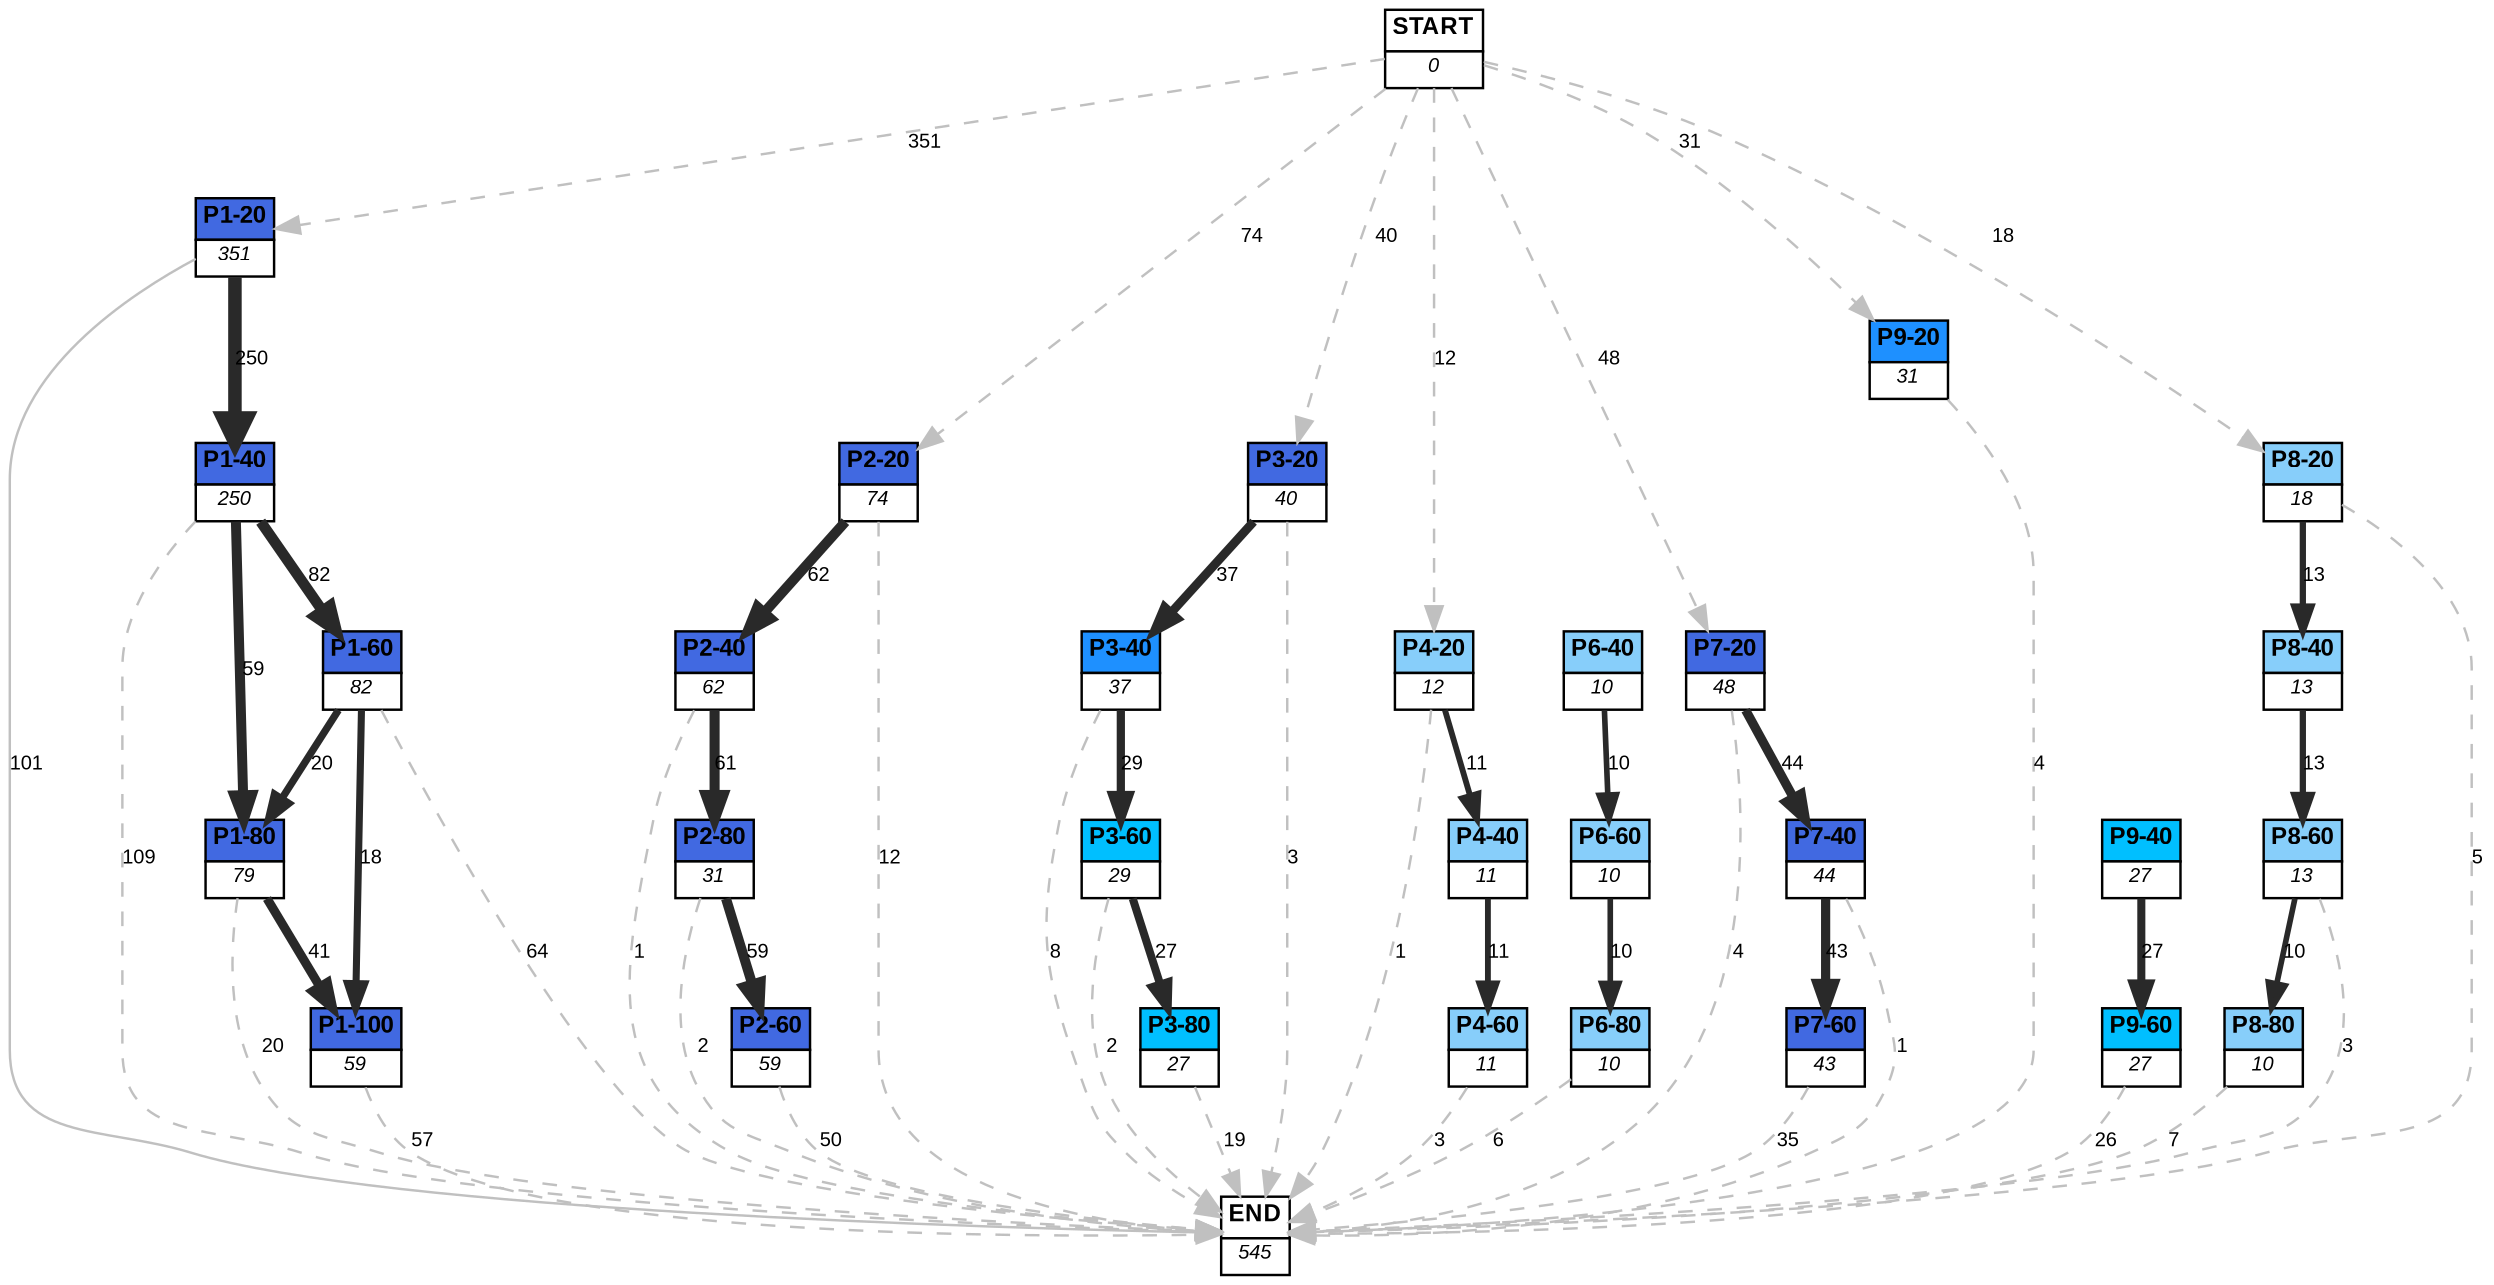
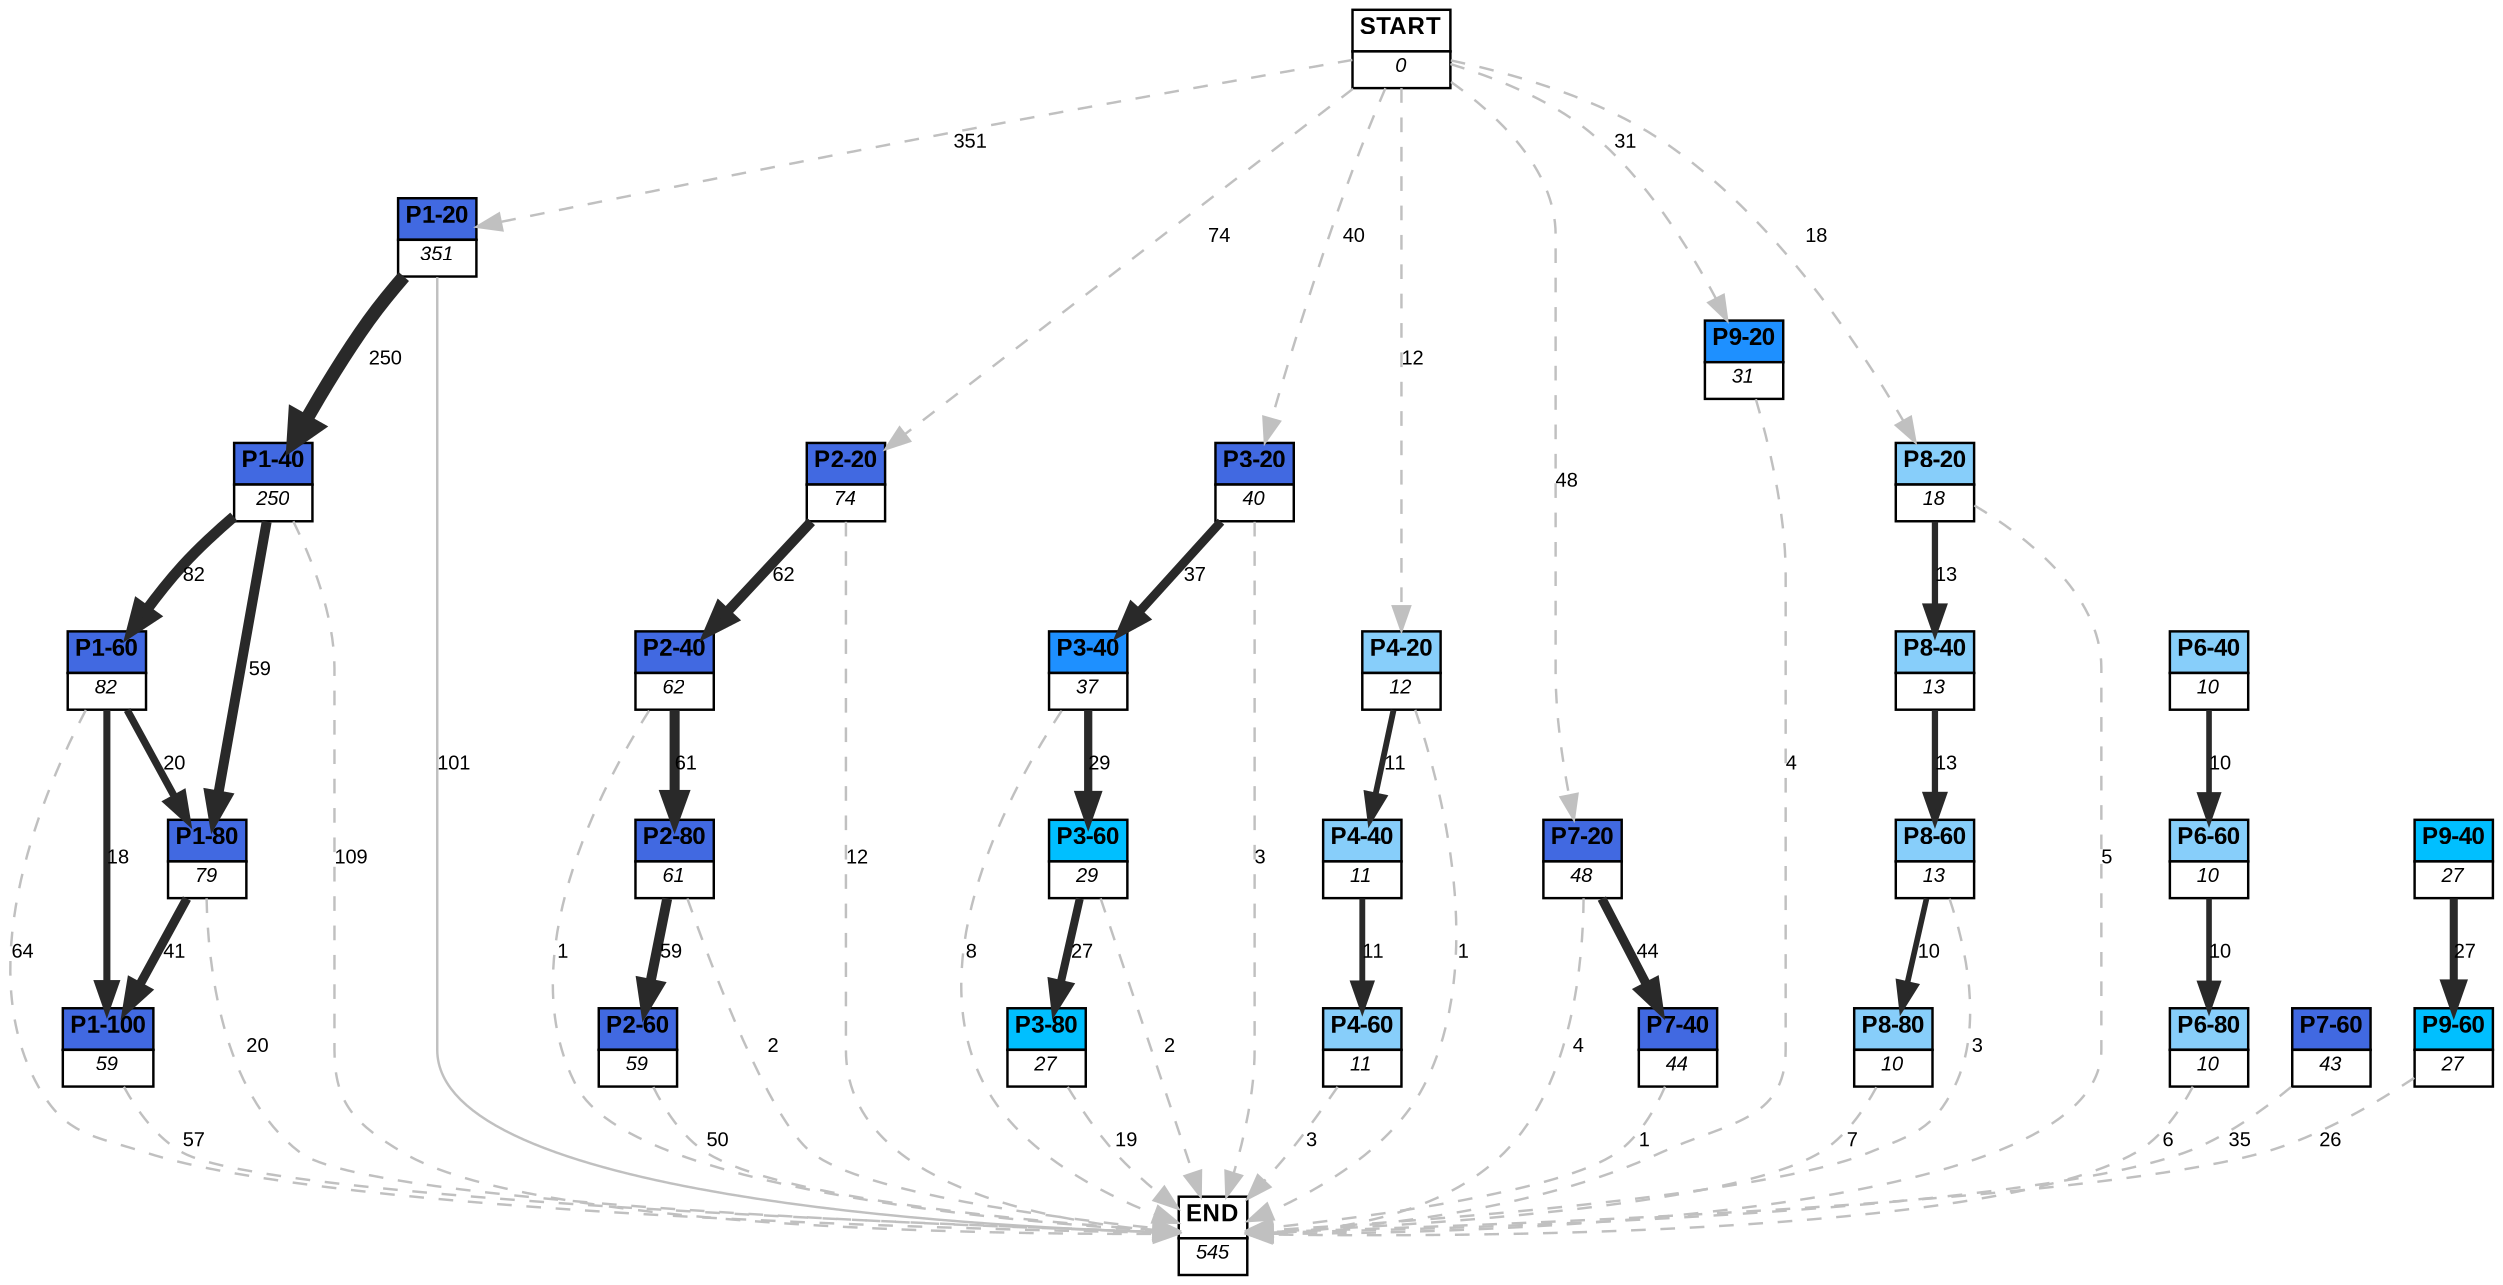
  digraph {
    node [shape=plain]
    edge [color=grey fontname=Arial fontsize=8 labelfloat=false style=dashed]
    n1 [label=<<table border="0" cellborder="1" cellspacing="0"><tr><td bgcolor="royalblue"><FONT face="Arial" POINT-SIZE="10"><b>P1-20</b></FONT></td></tr><tr><td bgcolor="white"><FONT face="Arial" POINT-SIZE="8"><i>351</i></FONT></td></tr></table>>]
    n2 [label=<<table border="0" cellborder="1" cellspacing="0"><tr><td bgcolor="royalblue"><FONT face="Arial" POINT-SIZE="10"><b>P1-40</b></FONT></td></tr><tr><td bgcolor="white"><FONT face="Arial" POINT-SIZE="8"><i>250</i></FONT></td></tr></table>>]
    n3 [label=<<table border="0" cellborder="1" cellspacing="0"><tr><td bgcolor="white"><FONT face="Arial" POINT-SIZE="10"><b>END</b></FONT></td></tr><tr><td bgcolor="white"><FONT face="Arial" POINT-SIZE="8"><i>545</i></FONT></td></tr></table>>]
    n4 [label=<<table border="0" cellborder="1" cellspacing="0"><tr><td bgcolor="royalblue"><FONT face="Arial" POINT-SIZE="10"><b>P1-60</b></FONT></td></tr><tr><td bgcolor="white"><FONT face="Arial" POINT-SIZE="8"><i>82</i></FONT></td></tr></table>>]
    n5 [label=<<table border="0" cellborder="1" cellspacing="0"><tr><td bgcolor="royalblue"><FONT face="Arial" POINT-SIZE="10"><b>P1-80</b></FONT></td></tr><tr><td bgcolor="white"><FONT face="Arial" POINT-SIZE="8"><i>79</i></FONT></td></tr></table>>]
    n6 [label=<<table border="0" cellborder="1" cellspacing="0"><tr><td bgcolor="royalblue"><FONT face="Arial" POINT-SIZE="10"><b>P1-100</b></FONT></td></tr><tr><td bgcolor="white"><FONT face="Arial" POINT-SIZE="8"><i>59</i></FONT></td></tr></table>>]
    n7 [label=<<table border="0" cellborder="1" cellspacing="0"><tr><td bgcolor="royalblue"><FONT face="Arial" POINT-SIZE="10"><b>P2-20</b></FONT></td></tr><tr><td bgcolor="white"><FONT face="Arial" POINT-SIZE="8"><i>74</i></FONT></td></tr></table>>]
    n8 [label=<<table border="0" cellborder="1" cellspacing="0"><tr><td bgcolor="royalblue"><FONT face="Arial" POINT-SIZE="10"><b>P2-40</b></FONT></td></tr><tr><td bgcolor="white"><FONT face="Arial" POINT-SIZE="8"><i>62</i></FONT></td></tr></table>>]
-   n9 [label=<<table border="0" cellborder="1" cellspacing="0"><tr><td bgcolor="royalblue"><FONT face="Arial" POINT-SIZE="10"><b>P2-80</b></FONT></td></tr><tr><td bgcolor="white"><FONT face="Arial" POINT-SIZE="8"><i>31</i></FONT></td></tr></table>>]
+   n9 [label=<<table border="0" cellborder="1" cellspacing="0"><tr><td bgcolor="royalblue"><FONT face="Arial" POINT-SIZE="10"><b>P2-80</b></FONT></td></tr><tr><td bgcolor="white"><FONT face="Arial" POINT-SIZE="8"><i>61</i></FONT></td></tr></table>>]
    n10 [label=<<table border="0" cellborder="1" cellspacing="0"><tr><td bgcolor="royalblue"><FONT face="Arial" POINT-SIZE="10"><b>P2-60</b></FONT></td></tr><tr><td bgcolor="white"><FONT face="Arial" POINT-SIZE="8"><i>59</i></FONT></td></tr></table>>]
    n11 [label=<<table border="0" cellborder="1" cellspacing="0"><tr><td bgcolor="royalblue"><FONT face="Arial" POINT-SIZE="10"><b>P3-20</b></FONT></td></tr><tr><td bgcolor="white"><FONT face="Arial" POINT-SIZE="8"><i>40</i></FONT></td></tr></table>>]
    n12 [label=<<table border="0" cellborder="1" cellspacing="0"><tr><td bgcolor="dodgerblue"><FONT face="Arial" POINT-SIZE="10"><b>P3-40</b></FONT></td></tr><tr><td bgcolor="white"><FONT face="Arial" POINT-SIZE="8"><i>37</i></FONT></td></tr></table>>]
    n13 [label=<<table border="0" cellborder="1" cellspacing="0"><tr><td bgcolor="deepskyblue"><FONT face="Arial" POINT-SIZE="10"><b>P3-60</b></FONT></td></tr><tr><td bgcolor="white"><FONT face="Arial" POINT-SIZE="8"><i>29</i></FONT></td></tr></table>>]
    n14 [label=<<table border="0" cellborder="1" cellspacing="0"><tr><td bgcolor="deepskyblue"><FONT face="Arial" POINT-SIZE="10"><b>P3-80</b></FONT></td></tr><tr><td bgcolor="white"><FONT face="Arial" POINT-SIZE="8"><i>27</i></FONT></td></tr></table>>]
    n15 [label=<<table border="0" cellborder="1" cellspacing="0"><tr><td bgcolor="lightskyblue"><FONT face="Arial" POINT-SIZE="10"><b>P4-20</b></FONT></td></tr><tr><td bgcolor="white"><FONT face="Arial" POINT-SIZE="8"><i>12</i></FONT></td></tr></table>>]
    n16 [label=<<table border="0" cellborder="1" cellspacing="0"><tr><td bgcolor="lightskyblue"><FONT face="Arial" POINT-SIZE="10"><b>P4-40</b></FONT></td></tr><tr><td bgcolor="white"><FONT face="Arial" POINT-SIZE="8"><i>11</i></FONT></td></tr></table>>]
    n17 [label=<<table border="0" cellborder="1" cellspacing="0"><tr><td bgcolor="lightskyblue"><FONT face="Arial" POINT-SIZE="10"><b>P4-60</b></FONT></td></tr><tr><td bgcolor="white"><FONT face="Arial" POINT-SIZE="8"><i>11</i></FONT></td></tr></table>>]
    n18 [label=<<table border="0" cellborder="1" cellspacing="0"><tr><td bgcolor="lightskyblue"><FONT face="Arial" POINT-SIZE="10"><b>P6-40</b></FONT></td></tr><tr><td bgcolor="white"><FONT face="Arial" POINT-SIZE="8"><i>10</i></FONT></td></tr></table>>]
    n19 [label=<<table border="0" cellborder="1" cellspacing="0"><tr><td bgcolor="lightskyblue"><FONT face="Arial" POINT-SIZE="10"><b>P6-60</b></FONT></td></tr><tr><td bgcolor="white"><FONT face="Arial" POINT-SIZE="8"><i>10</i></FONT></td></tr></table>>]
    n20 [label=<<table border="0" cellborder="1" cellspacing="0"><tr><td bgcolor="lightskyblue"><FONT face="Arial" POINT-SIZE="10"><b>P6-80</b></FONT></td></tr><tr><td bgcolor="white"><FONT face="Arial" POINT-SIZE="8"><i>10</i></FONT></td></tr></table>>]
    n21 [label=<<table border="0" cellborder="1" cellspacing="0"><tr><td bgcolor="royalblue"><FONT face="Arial" POINT-SIZE="10"><b>P7-20</b></FONT></td></tr><tr><td bgcolor="white"><FONT face="Arial" POINT-SIZE="8"><i>48</i></FONT></td></tr></table>>]
    n22 [label=<<table border="0" cellborder="1" cellspacing="0"><tr><td bgcolor="royalblue"><FONT face="Arial" POINT-SIZE="10"><b>P7-40</b></FONT></td></tr><tr><td bgcolor="white"><FONT face="Arial" POINT-SIZE="8"><i>44</i></FONT></td></tr></table>>]
    n23 [label=<<table border="0" cellborder="1" cellspacing="0"><tr><td bgcolor="royalblue"><FONT face="Arial" POINT-SIZE="10"><b>P7-60</b></FONT></td></tr><tr><td bgcolor="white"><FONT face="Arial" POINT-SIZE="8"><i>43</i></FONT></td></tr></table>>]
    n24 [label=<<table border="0" cellborder="1" cellspacing="0"><tr><td bgcolor="dodgerblue"><FONT face="Arial" POINT-SIZE="10"><b>P9-20</b></FONT></td></tr><tr><td bgcolor="white"><FONT face="Arial" POINT-SIZE="8"><i>31</i></FONT></td></tr></table>>]
    n25 [label=<<table border="0" cellborder="1" cellspacing="0"><tr><td bgcolor="deepskyblue"><FONT face="Arial" POINT-SIZE="10"><b>P9-40</b></FONT></td></tr><tr><td bgcolor="white"><FONT face="Arial" POINT-SIZE="8"><i>27</i></FONT></td></tr></table>>]
    n26 [label=<<table border="0" cellborder="1" cellspacing="0"><tr><td bgcolor="deepskyblue"><FONT face="Arial" POINT-SIZE="10"><b>P9-60</b></FONT></td></tr><tr><td bgcolor="white"><FONT face="Arial" POINT-SIZE="8"><i>27</i></FONT></td></tr></table>>]
    n27 [label=<<table border="0" cellborder="1" cellspacing="0"><tr><td bgcolor="lightskyblue"><FONT face="Arial" POINT-SIZE="10"><b>P8-20</b></FONT></td></tr><tr><td bgcolor="white"><FONT face="Arial" POINT-SIZE="8"><i>18</i></FONT></td></tr></table>>]
    n28 [label=<<table border="0" cellborder="1" cellspacing="0"><tr><td bgcolor="lightskyblue"><FONT face="Arial" POINT-SIZE="10"><b>P8-40</b></FONT></td></tr><tr><td bgcolor="white"><FONT face="Arial" POINT-SIZE="8"><i>13</i></FONT></td></tr></table>>]
    n29 [label=<<table border="0" cellborder="1" cellspacing="0"><tr><td bgcolor="lightskyblue"><FONT face="Arial" POINT-SIZE="10"><b>P8-60</b></FONT></td></tr><tr><td bgcolor="white"><FONT face="Arial" POINT-SIZE="8"><i>13</i></FONT></td></tr></table>>]
    n30 [label=<<table border="0" cellborder="1" cellspacing="0"><tr><td bgcolor="lightskyblue"><FONT face="Arial" POINT-SIZE="10"><b>P8-80</b></FONT></td></tr><tr><td bgcolor="white"><FONT face="Arial" POINT-SIZE="8"><i>10</i></FONT></td></tr></table>>]
    n31 [label=<<table border="0" cellborder="1" cellspacing="0"><tr><td bgcolor="white"><FONT face="Arial" POINT-SIZE="10"><b>START</b></FONT></td></tr><tr><td bgcolor="white"><FONT face="Arial" POINT-SIZE="8"><i>0</i></FONT></td></tr></table>>]
    n1 -> n2 [color=grey16 label=250 penwidth=5.521460917862246 style=""]
    n1 -> n3 [label=101 style=solid]
    n2 -> n3 [label=109]
    n2 -> n4 [color=grey16 label=82 penwidth=4.406719247264253 style=""]
    n2 -> n5 [color=grey16 label=59 penwidth=4.07753744390572 style=""]
    n4 -> n3 [label=64]
    n4 -> n5 [color=grey16 label=20 penwidth=2.995732273553991 style=""]
    n4 -> n6 [color=grey16 label=18 penwidth=2.8903717578961645 style=""]
    n5 -> n3 [label=20]
    n5 -> n6 [color=grey16 label=41 penwidth=3.713572066704308 style=""]
    n6 -> n3 [label=57]
    n7 -> n3 [label=12]
    n7 -> n8 [color=grey16 label=62 penwidth=4.127134385045092 style=""]
    n8 -> n3 [label=1]
    n8 -> n9 [color=grey16 label=61 penwidth=4.110873864173311 style=""]
    n9 -> n3 [label=2]
    n9 -> n10 [color=grey16 label=59 penwidth=4.07753744390572 style=""]
    n10 -> n3 [label=50]
    n11 -> n3 [label=3]
    n11 -> n12 [color=grey16 label=37 penwidth=3.6109179126442243 style=""]
    n12 -> n3 [label=8]
    n12 -> n13 [color=grey16 label=29 penwidth=3.367295829986474 style=""]
    n13 -> n3 [label=2]
    n13 -> n14 [color=grey16 label=27 penwidth=3.295836866004329 style=""]
    n14 -> n3 [label=19]
    n15 -> n3 [label=1]
    n15 -> n16 [color=grey16 label=11 penwidth=2.3978952727983707 style=""]
    n16 -> n17 [color=grey16 label=11 penwidth=2.3978952727983707 style=""]
    n17 -> n3 [label=3]
    n18 -> n19 [color=grey16 label=10 penwidth=2.302585092994046 style=""]
    n19 -> n20 [color=grey16 label=10 penwidth=2.302585092994046 style=""]
    n20 -> n3 [label=6]
    n21 -> n3 [label=4]
    n21 -> n22 [color=grey16 label=44 penwidth=3.784189633918261 style=""]
    n22 -> n3 [label=1]
-   n22 -> n23 [color=grey16 label=43 penwidth=3.7612001156935624 style=""]
    n23 -> n3 [label=35]
    n24 -> n3 [label=4]
    n25 -> n26 [color=grey16 label=27 penwidth=3.295836866004329 style=""]
    n26 -> n3 [label=26]
    n27 -> n3 [label=5]
    n27 -> n28 [color=grey16 label=13 penwidth=2.5649493574615367 style=""]
    n28 -> n29 [color=grey16 label=13 penwidth=2.5649493574615367 style=""]
    n29 -> n3 [label=3]
    n29 -> n30 [color=grey16 label=10 penwidth=2.302585092994046 style=""]
    n30 -> n3 [label=7]
    n31 -> n1 [label=351]
    n31 -> n7 [label=74]
    n31 -> n11 [label=40]
    n31 -> n15 [label=12]
    n31 -> n21 [label=48]
    n31 -> n24 [label=31]
    n31 -> n27 [label=18]
  }
